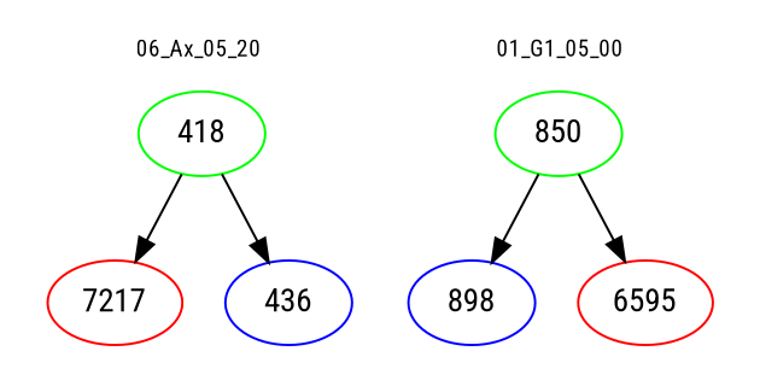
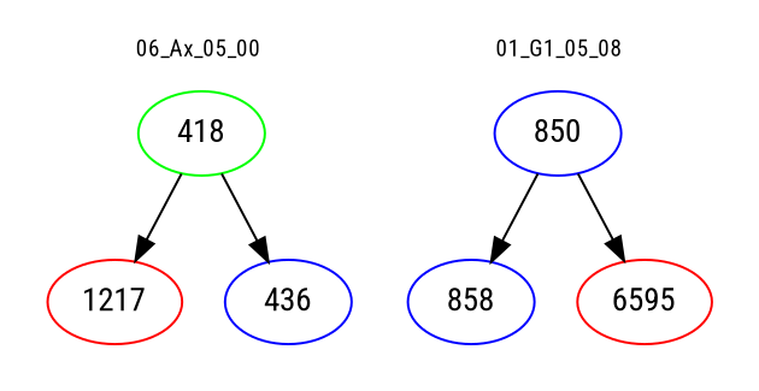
  digraph {
    fontname="Roboto Condensed"
    node [color=green fontname="Roboto Condensed"]
    edge [color=black fontname="Roboto Condensed"]
    n1 [label=418]
-   n2 [color=red label=7217]
+   n2 [color=red label=1217]
    n3 [color=blue label=436]
-   n4 [label=850]
-   n5 [color=blue label=898]
+   n4 [color=blue label=850]
+   n5 [color=blue label=858]
    n6 [color=red label=6595]
    subgraph cluster_1 {
      color=white
      fontsize=10
-     label="06_Ax_05_20"
+     label="06_Ax_05_00"
      n1
      n2
      n3
    }
    subgraph cluster_2 {
      color=white
      fontsize=10
-     label="01_G1_05_00"
+     label="01_G1_05_08"
      n4
      n5
      n6
    }
    n1 -> n2
    n1 -> n3
    n4 -> n5
    n4 -> n6
  }
